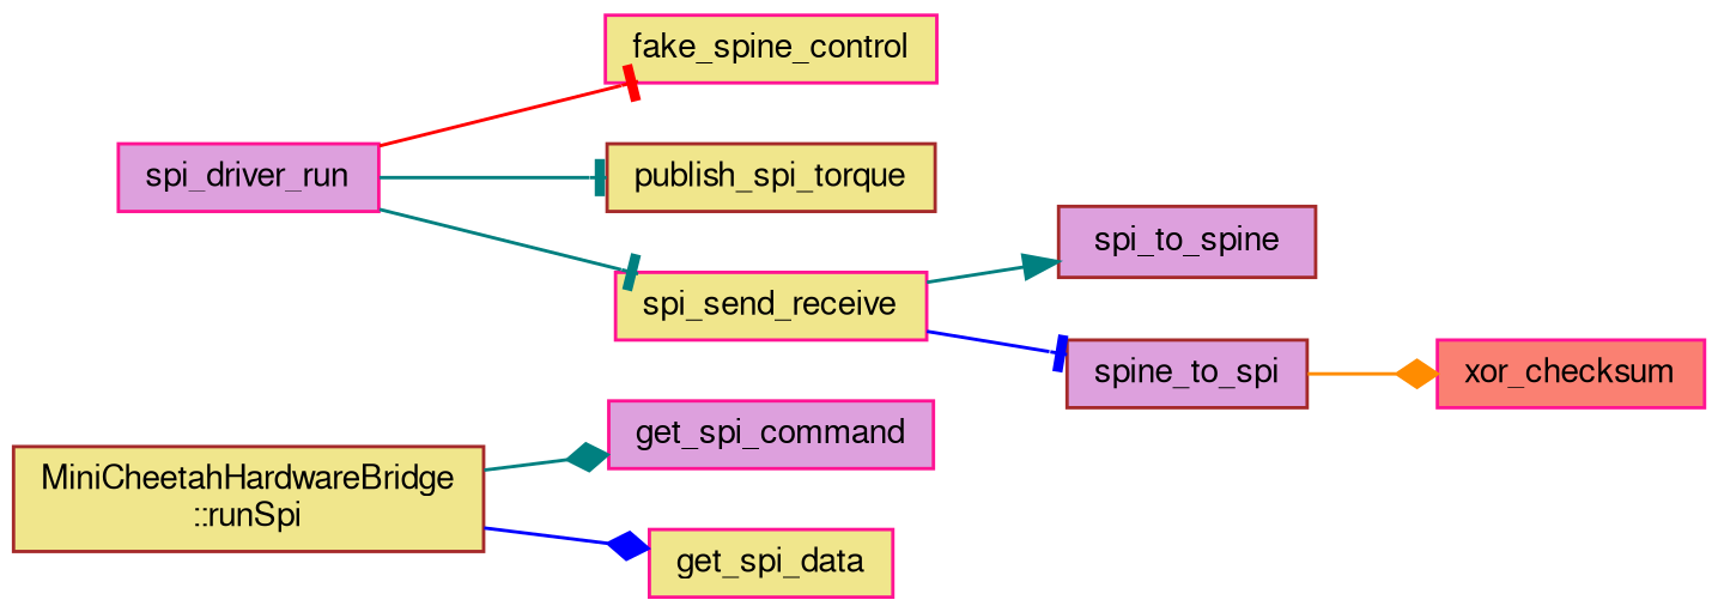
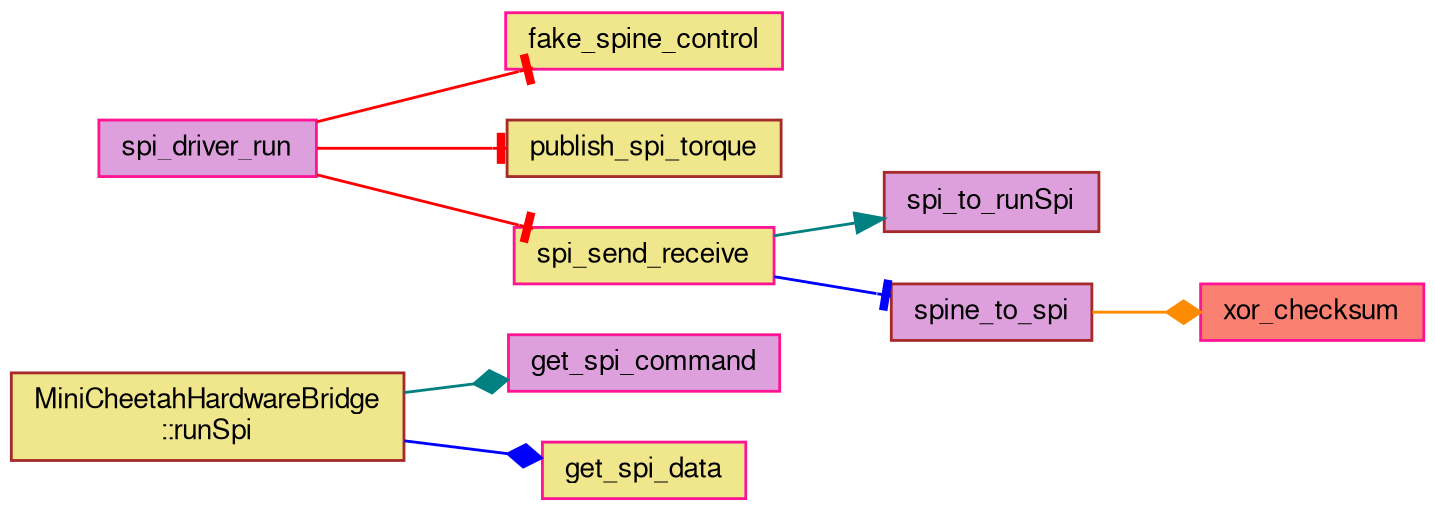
  digraph {
    rankdir=LR
    node [color=deeppink fillcolor=khaki fontname=FreeSans fontsize=10 shape=record style=filled]
    edge [arrowhead=tee color=teal fontname=FreeSans fontsize=10 labelfontname=FreeSans labelfontsize=10 style=solid]
    n1 [color=brown fontcolor=black height=0.2 label="MiniCheetahHardwareBridge\l::runSpi" width=0.4]
    n2 [fillcolor=plum height=0.2 label=get_spi_command width=0.4]
    n3 [height=0.2 label=get_spi_data width=0.4]
    n4 [fillcolor=plum height=0.2 label=spi_driver_run width=0.4]
    n5 [height=0.2 label=fake_spine_control width=0.4]
    n6 [color=brown height=0.2 label=publish_spi_torque width=0.4]
    n7 [height=0.2 label=spi_send_receive width=0.4]
-   n8 [color=brown fillcolor=plum height=0.2 label=spi_to_spine width=0.4]
+   n8 [color=brown fillcolor=plum height=0.2 label=spi_to_runSpi width=0.4]
    n9 [color=brown fillcolor=plum height=0.2 label=spine_to_spi width=0.4]
    n10 [fillcolor=salmon height=0.2 label=xor_checksum width=0.4]
    n1 -> n2 [arrowhead=diamond]
    n1 -> n3 [arrowhead=diamond color=blue]
    n4 -> n5 [color=red]
-   n4 -> n6
-   n4 -> n7
+   n4 -> n6 [color=red]
+   n4 -> n7 [color=red]
    n7 -> n8 [arrowhead=normal]
    n7 -> n9 [color=blue]
    n9 -> n10 [arrowhead=diamond color=darkorange]
  }
